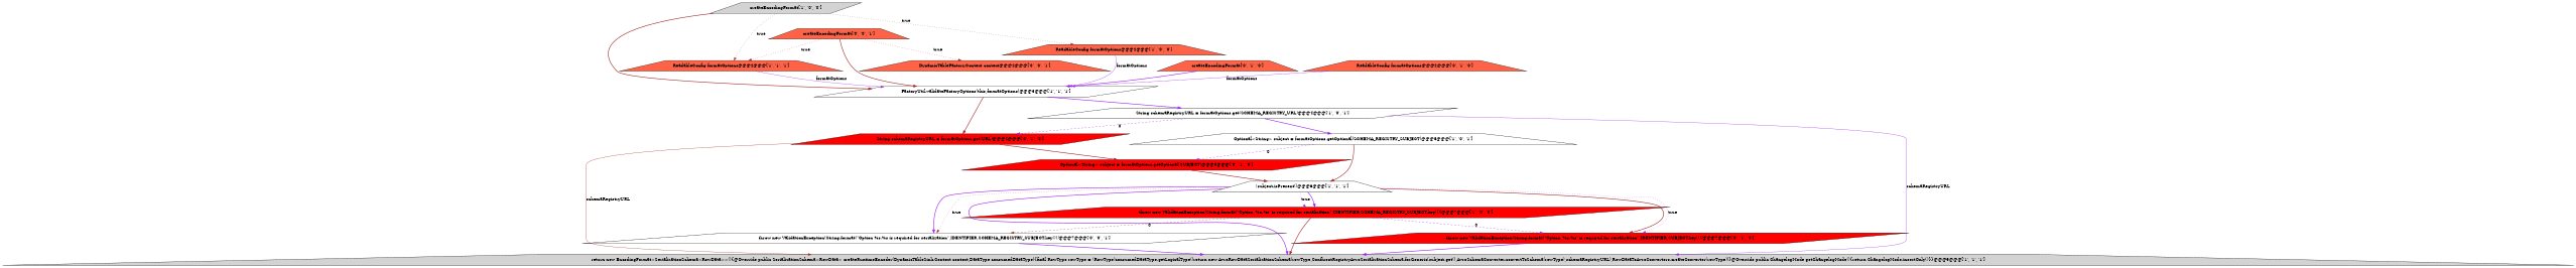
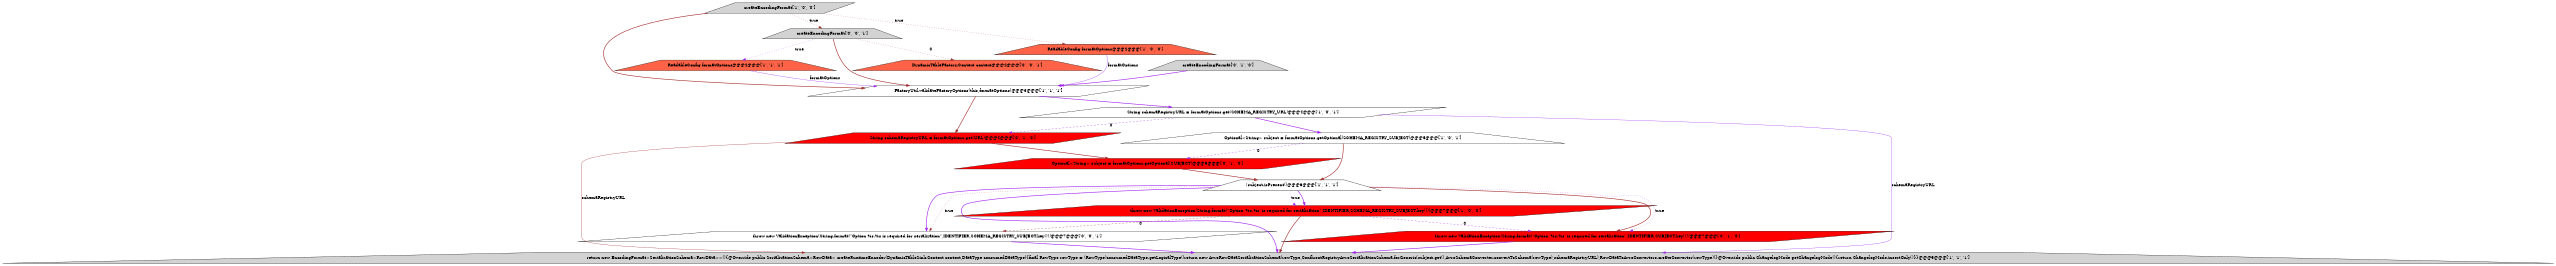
  digraph {
    node [fillcolor=white shape=trapezium style=filled]
    edge [color=purple style=bold]
    n1 [label="throw new ValidationException(String.format(\"Option %s.%s is required for serialization\",IDENTIFIER,SCHEMA_REGISTRY_SUBJECT.key()))@@@7@@@['0', '0', '1']" shape=parallelogram]
    n2 [fillcolor=lightgray label="return new EncodingFormat<SerializationSchema<RowData>>(){@Override public SerializationSchema<RowData> createRuntimeEncoder(DynamicTableSink.Context context,DataType consumedDataType){final RowType rowType = (RowType)consumedDataType.getLogicalType()return new AvroRowDataSerializationSchema(rowType,ConfluentRegistryAvroSerializationSchema.forGeneric(subject.get(),AvroSchemaConverter.convertToSchema(rowType),schemaRegistryURL),RowDataToAvroConverters.createConverter(rowType))}@Override public ChangelogMode getChangelogMode(){return ChangelogMode.insertOnly()}}@@@9@@@['1', '1', '1']"]
    n3 [fillcolor=tomato label="ReadableConfig formatOptions@@@2@@@['1', '1', '1']"]
    n4 [label="FactoryUtil.validateFactoryOptions(this,formatOptions)@@@3@@@['1', '1', '1']" shape=parallelogram]
    n5 [label="String schemaRegistryURL = formatOptions.get(SCHEMA_REGISTRY_URL)@@@4@@@['1', '0', '1']" shape=parallelogram]
    n6 [fillcolor=red label="String schemaRegistryURL = formatOptions.get(URL)@@@4@@@['0', '1', '0']" shape=parallelogram]
-   n7 [fillcolor=tomato label="createEncodingFormat['0', '0', '1']"]
+   n7 [fillcolor=lightgray label="createEncodingFormat['0', '0', '1']"]
    n8 [fillcolor=tomato label="DynamicTableFactory.Context context@@@2@@@['0', '0', '1']"]
    n9 [label="Optional<String> subject = formatOptions.getOptional(SCHEMA_REGISTRY_SUBJECT)@@@5@@@['1', '0', '1']"]
    n10 [label="!subject.isPresent()@@@6@@@['1', '1', '1']"]
    n11 [fillcolor=red label="Optional<String> subject = formatOptions.getOptional(SUBJECT)@@@5@@@['0', '1', '0']" shape=parallelogram]
    n12 [fillcolor=red label="throw new ValidationException(String.format(\"Option '%s.%s' is required for serialization\",IDENTIFIER,SUBJECT.key()))@@@7@@@['0', '1', '0']" shape=parallelogram]
    n13 [fillcolor=red label="throw new ValidationException(String.format(\"Option '%s.%s' is required for serialization\",IDENTIFIER,SCHEMA_REGISTRY_SUBJECT.key()))@@@7@@@['1', '0', '0']" shape=parallelogram]
    n14 [fillcolor=lightgray label="createEncodingFormat['1', '0', '0']" shape=parallelogram]
    n15 [fillcolor=tomato label="ReadableConfig formatOptions@@@2@@@['1', '0', '0']"]
-   n16 [fillcolor=tomato label="createEncodingFormat['0', '1', '0']"]
-   n17 [fillcolor=tomato label="ReadableConfig formatOptions@@@2@@@['0', '1', '0']"]
+   n16 [fillcolor=lightgray label="createEncodingFormat['0', '1', '0']"]
    n1 -> n2
    n3 -> n4 [label=formatOptions style=solid]
    n4 -> n5
    n4 -> n6 [color=brown]
    n5 -> n2 [label=schemaRegistryURL style=solid]
    n5 -> n6 [label=0 style=dashed]
    n5 -> n9
    n6 -> n2 [color=brown label=schemaRegistryURL style=solid]
    n6 -> n11 [color=brown]
-   n7 -> n3 [color=brown label=true style=dotted]
+   n7 -> n3 [label=true style=dotted]
    n7 -> n4 [color=brown]
-   n7 -> n8 [color=brown label=true style=dotted]
+   n7 -> n8 [color=brown label=0 style=dotted]
    n9 -> n10 [color=brown]
    n9 -> n11 [label=0 style=dashed]
    n10 -> n1
    n10 -> n1 [color=brown label=true style=dotted]
    n10 -> n2
    n10 -> n12 [color=brown]
    n10 -> n12 [label=true style=dotted]
    n10 -> n13
    n10 -> n13 [label=true style=dotted]
    n11 -> n10 [color=brown]
    n12 -> n2
    n13 -> n1 [color=brown label=0 style=dashed]
    n13 -> n2 [color=brown]
    n13 -> n12 [label=0 style=dashed]
-   n14 -> n3 [color=brown label=true style=dotted]
+   n14 -> n7 [color=brown label=true style=dotted]
    n14 -> n4 [color=brown]
    n14 -> n15 [color=brown label=true style=dotted]
    n15 -> n4 [label=formatOptions style=solid]
    n16 -> n4
-   n17 -> n4 [label=formatOptions style=solid]
  }
